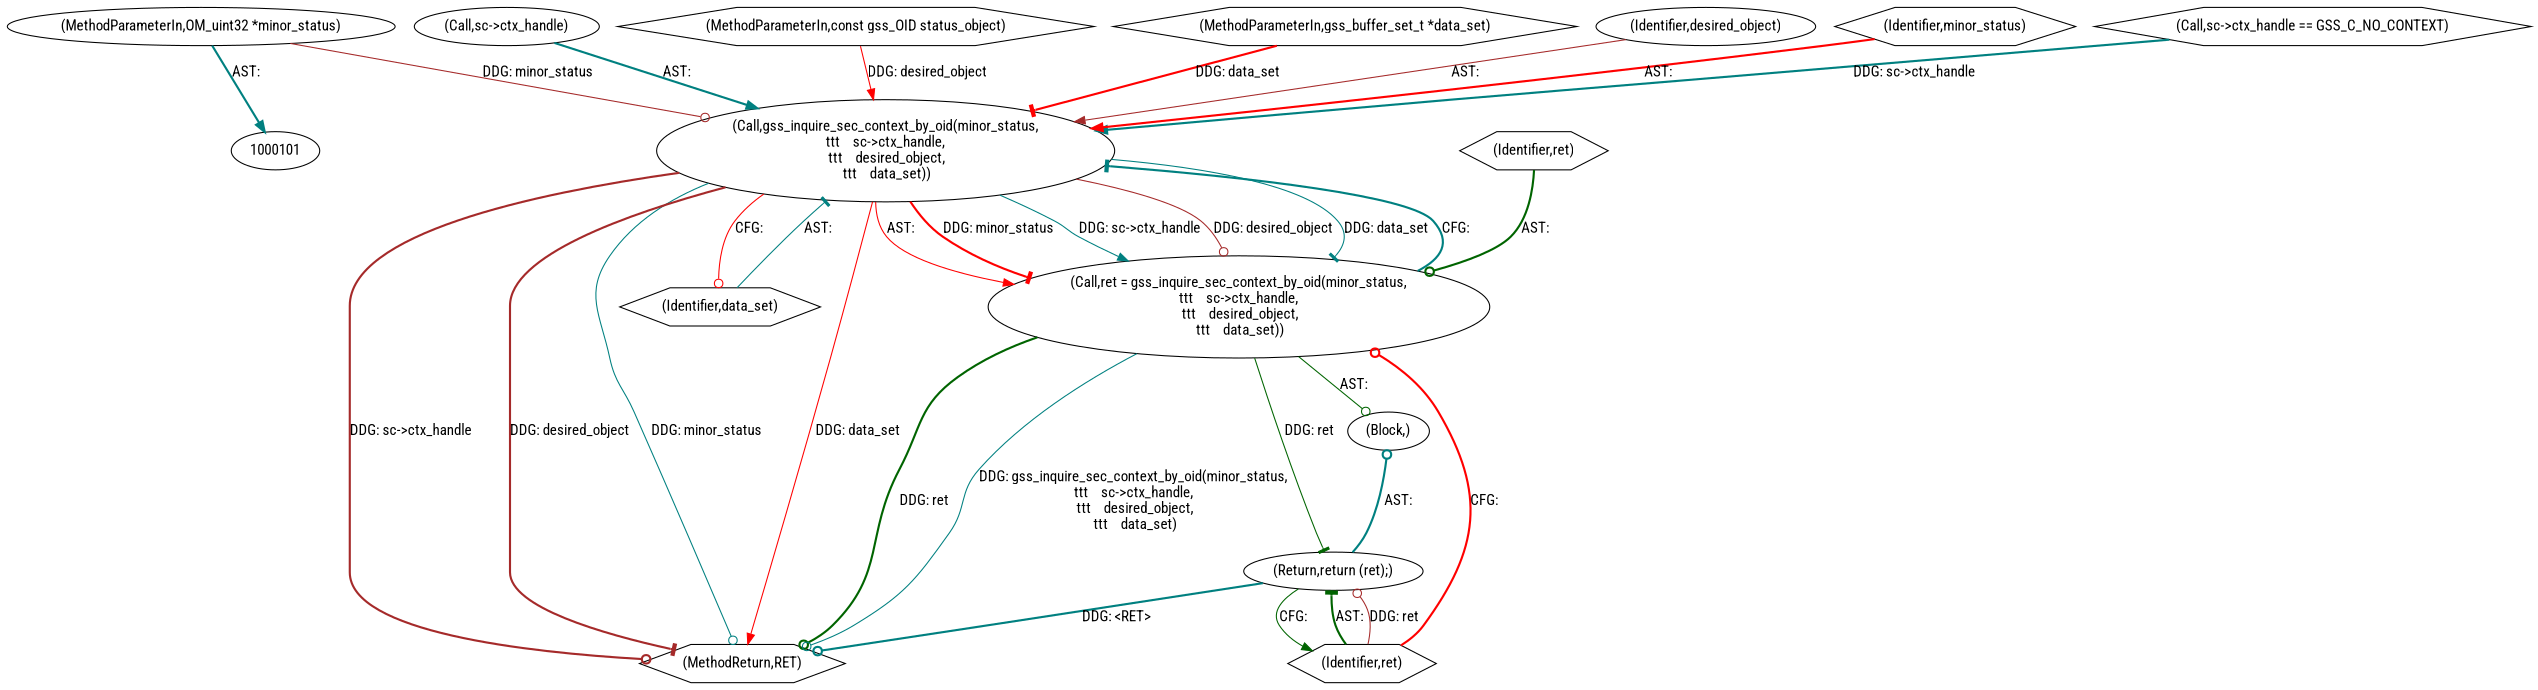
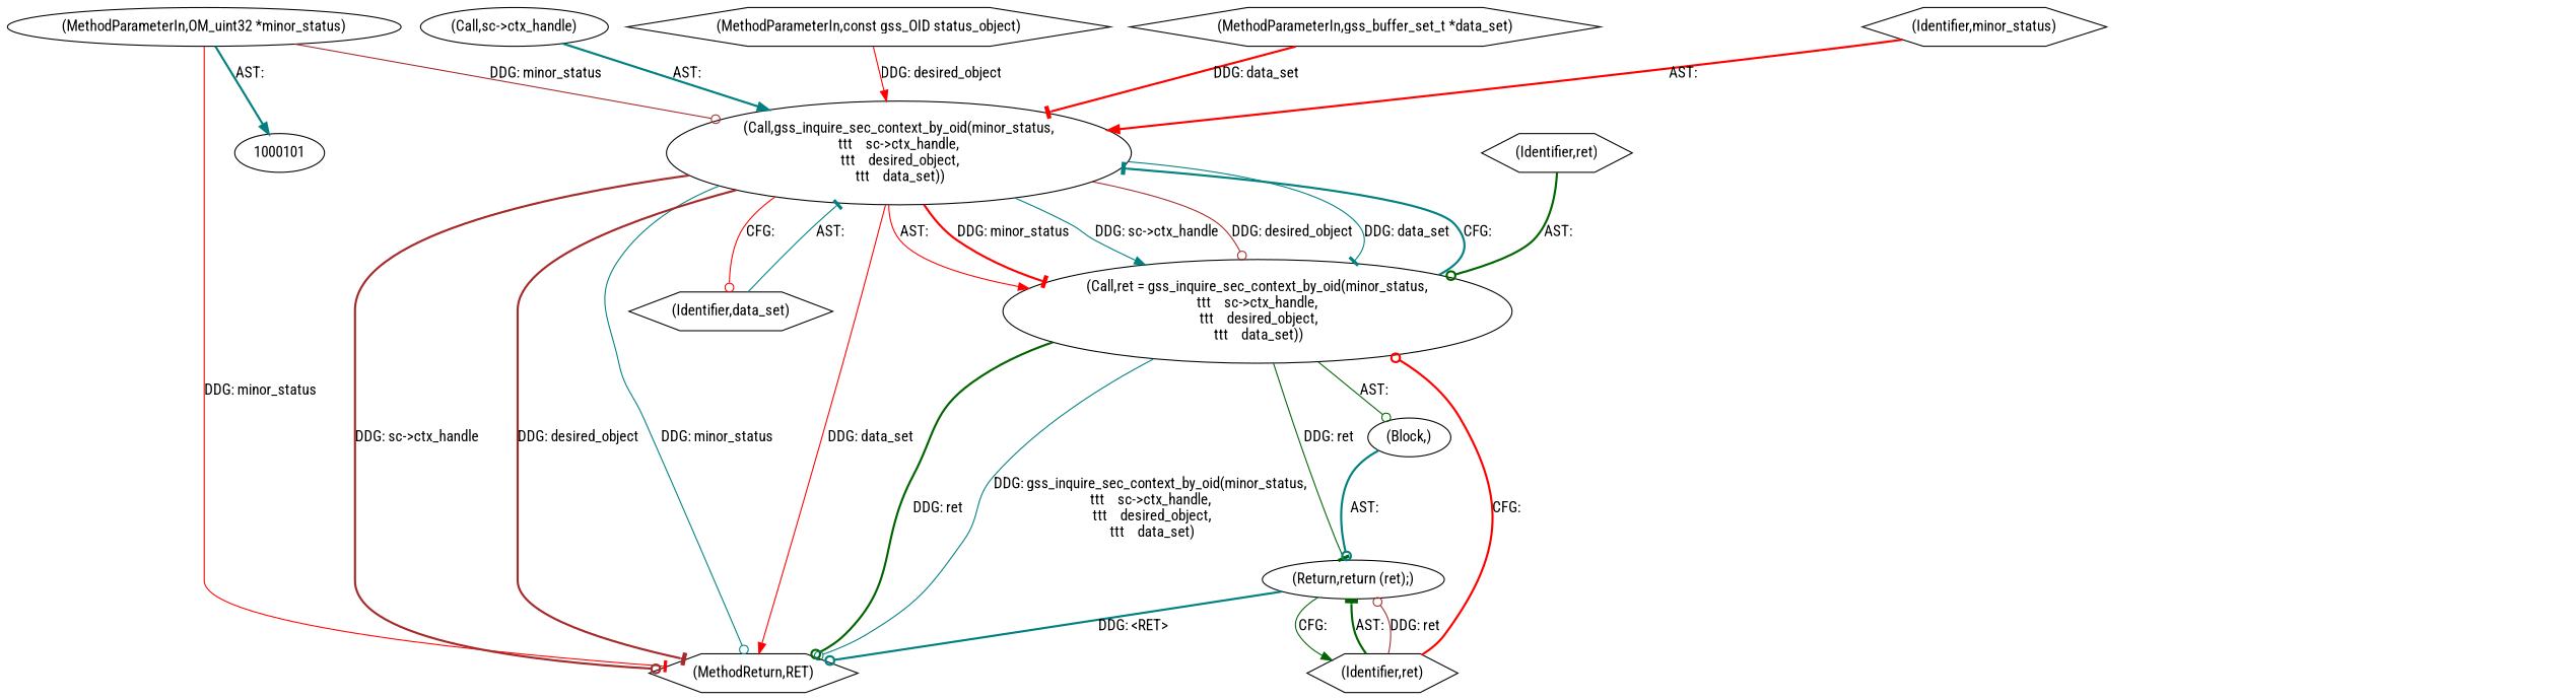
  digraph {
    fontname="Roboto Condensed"
    node [fontname="Roboto Condensed" shape=ellipse]
    edge [arrowhead=odot color=teal fontname="Roboto Condensed" style=solid]
    n1 [label="(MethodParameterIn,OM_uint32 *minor_status)"]
    n2 [label="(Call,gss_inquire_sec_context_by_oid(minor_status,\n\t\t\t    sc->ctx_handle,\n \t\t\t    desired_object,\n \t\t\t    data_set))"]
    n3 [label="(MethodReturn,RET)" shape=hexagon]
    1000101
    n5 [label="(Call,ret = gss_inquire_sec_context_by_oid(minor_status,\n\t\t\t    sc->ctx_handle,\n \t\t\t    desired_object,\n \t\t\t    data_set))"]
    n6 [label="(Identifier,data_set)" shape=hexagon]
    n7 [label="(Return,return (ret);)"]
    n8 [label="(Block,)"]
    n9 [label="(Identifier,ret)" shape=hexagon]
-   n10 [label="(Call,sc->ctx_handle == GSS_C_NO_CONTEXT)" shape=hexagon]
    n11 [label="(Call,sc->ctx_handle)"]
    n12 [label="(MethodParameterIn,const gss_OID status_object)" shape=hexagon]
    n13 [label="(MethodParameterIn,gss_buffer_set_t *data_set)" shape=hexagon]
-   n14 [label="(Identifier,desired_object)"]
    n15 [label="(Identifier,minor_status)" shape=hexagon]
    n16 [label="(Identifier,ret)" shape=hexagon]
    n1 -> n2 [color=brown label="DDG: minor_status"]
+   n1 -> n3 [arrowhead=tee color=red label="DDG: minor_status"]
    n1 -> 1000101 [arrowhead=normal label="AST: " style=bold]
    n2 -> n3 [label="DDG: minor_status"]
    n2 -> n3 [arrowhead=normal color=red label="DDG: data_set"]
    n2 -> n3 [color=brown label="DDG: sc->ctx_handle" style=bold]
    n2 -> n3 [arrowhead=tee color=brown label="DDG: desired_object" style=bold]
    n2 -> n5 [arrowhead=normal color=red label="AST: "]
    n2 -> n5 [arrowhead=tee color=red label="DDG: minor_status" style=bold]
    n2 -> n5 [arrowhead=normal label="DDG: sc->ctx_handle"]
    n2 -> n5 [color=brown label="DDG: desired_object"]
    n2 -> n5 [arrowhead=tee label="DDG: data_set"]
    n2 -> n6 [color=red label="CFG: "]
    n5 -> n2 [arrowhead=tee label="CFG: " style=bold]
    n5 -> n3 [color=darkgreen label="DDG: ret" style=bold]
    n5 -> n3 [label="DDG: gss_inquire_sec_context_by_oid(minor_status,\n\t\t\t    sc->ctx_handle,\n \t\t\t    desired_object,\n \t\t\t    data_set)"]
    n5 -> n7 [arrowhead=tee color=darkgreen label="DDG: ret"]
    n5 -> n8 [color=darkgreen label="AST: "]
    n6 -> n2 [arrowhead=tee label="AST: "]
    n7 -> n3 [label="DDG: <RET>" style=bold]
-   n7 -> n8 [label="AST: " style=bold]
+   n8 -> n7 [label="AST: " style=bold]
    n7 -> n9 [arrowhead=normal color=darkgreen label="CFG: "]
    n9 -> n5 [color=red label="CFG: " style=bold]
    n9 -> n7 [arrowhead=tee color=darkgreen label="AST: " style=bold]
    n9 -> n7 [color=brown label="DDG: ret"]
-   n10 -> n2 [arrowhead=normal label="DDG: sc->ctx_handle" style=bold]
    n11 -> n2 [arrowhead=normal label="AST: " style=bold]
    n12 -> n2 [arrowhead=normal color=red label="DDG: desired_object"]
    n13 -> n2 [arrowhead=tee color=red label="DDG: data_set" style=bold]
-   n14 -> n2 [arrowhead=normal color=brown label="AST: "]
    n15 -> n2 [arrowhead=normal color=red label="AST: " style=bold]
    n16 -> n5 [color=darkgreen label="AST: " style=bold]
  }
